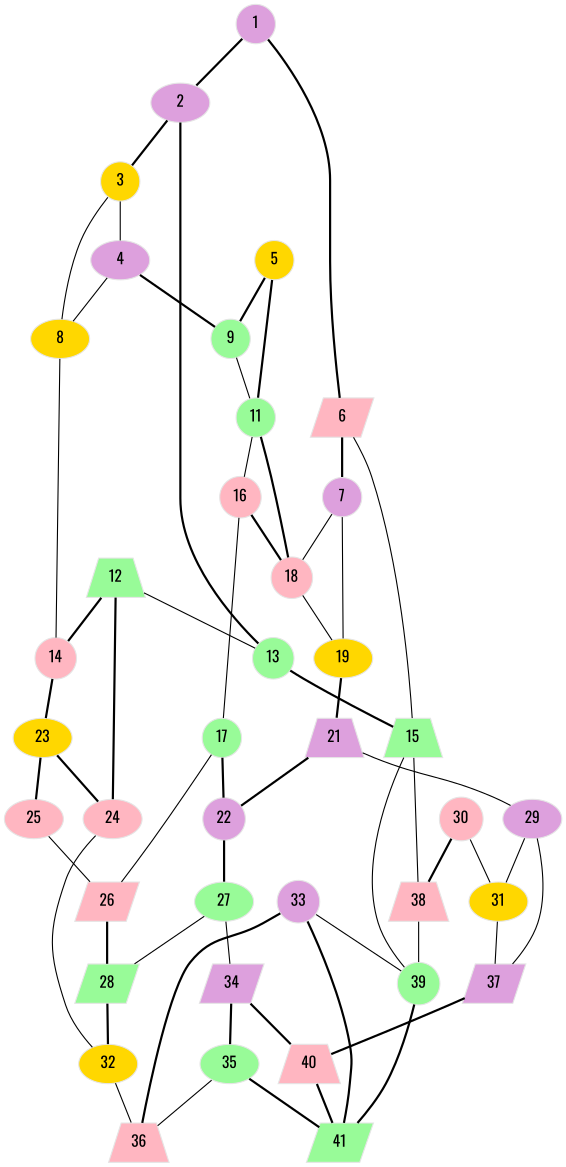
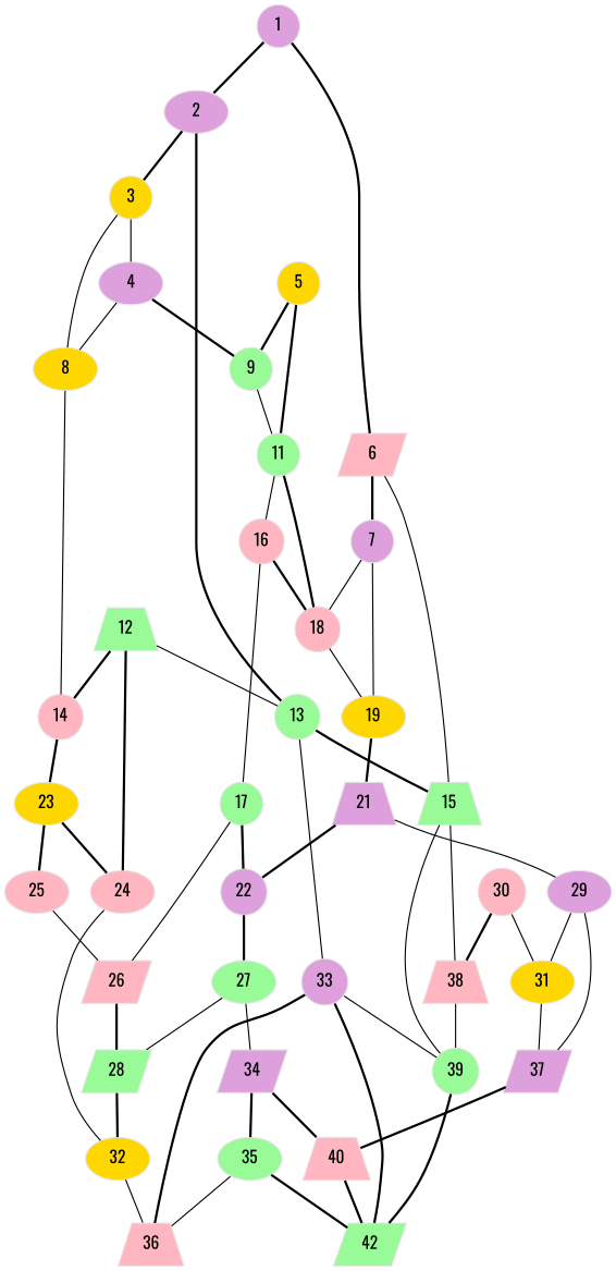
  graph {
    fontname=Oswald
    node [color=gray90 fillcolor=lightpink fontname=Oswald shape=circle style=filled]
    edge [fontname=Oswald style=bold weight=1.0]
    2 [fillcolor=plum shape=ellipse]
    1 [fillcolor=plum]
    6 [shape=parallelogram]
    3 [fillcolor=gold]
    13 [fillcolor=palegreen]
    7 [fillcolor=plum]
    15 [fillcolor=palegreen shape=trapezium]
    4 [fillcolor=plum shape=ellipse]
    8 [fillcolor=gold shape=ellipse]
    33 [fillcolor=plum]
    9 [fillcolor=palegreen]
    14
    11 [fillcolor=palegreen]
    5 [fillcolor=gold]
    18
    16
    19 [fillcolor=gold shape=ellipse]
    38 [shape=trapezium]
    39 [fillcolor=palegreen]
    21 [fillcolor=plum shape=trapezium]
    23 [fillcolor=gold shape=ellipse]
    17 [fillcolor=palegreen]
    12 [fillcolor=palegreen shape=trapezium]
    24 [shape=ellipse]
    32 [fillcolor=gold shape=ellipse]
    36 [shape=trapezium]
-   41 [fillcolor=palegreen shape=parallelogram]
+   41 [fillcolor=palegreen shape=parallelogram label=42]
    25 [shape=ellipse]
    22 [fillcolor=plum]
    26 [shape=parallelogram]
    27 [fillcolor=palegreen shape=ellipse]
    28 [fillcolor=palegreen shape=parallelogram]
    29 [fillcolor=plum shape=ellipse]
    30
    31 [fillcolor=gold shape=ellipse]
    37 [fillcolor=plum shape=parallelogram]
    34 [fillcolor=plum shape=parallelogram]
    35 [fillcolor=palegreen shape=ellipse]
    40 [shape=trapezium]
    2 -- 3
    2 -- 13
    1 -- 2
    1 -- 6
    6 -- 7
    6 -- 15 [style=solid]
    3 -- 4 [style=solid]
    3 -- 8 [style=solid]
    13 -- 15
+   13 -- 33 [style=solid]
    7 -- 18 [style=solid]
    7 -- 19 [style=solid]
    15 -- 38 [style=solid]
    15 -- 39 [style=solid]
    4 -- 8 [style=solid]
    4 -- 9
    8 -- 14 [style=solid]
    33 -- 39 [style=solid]
    33 -- 36
    33 -- 41
    9 -- 11 [style=solid]
    14 -- 23
    11 -- 18
    11 -- 16 [style=solid]
    5 -- 9
    5 -- 11
    18 -- 19 [style=solid]
    16 -- 18
    16 -- 17 [style=solid]
    19 -- 21
    38 -- 39 [style=solid]
    39 -- 41
    21 -- 22
    21 -- 29 [style=solid]
    23 -- 24
    23 -- 25 [weight=2.0]
    17 -- 22
    17 -- 26 [style=solid]
    12 -- 13 [style=solid]
    12 -- 14
    12 -- 24
    24 -- 32 [style=solid]
    32 -- 36 [style=solid weight=2.0]
    25 -- 26 [style=solid weight=2.0]
    22 -- 27
    26 -- 28
    27 -- 28 [style=solid]
    27 -- 34 [style=solid]
    28 -- 32
    29 -- 31 [style=solid]
    29 -- 37 [style=solid]
    30 -- 38 [weight=2.0]
    30 -- 31 [style=solid]
    31 -- 37 [style=solid]
    37 -- 40 [weight=2.0]
    34 -- 35
    34 -- 40
    35 -- 36 [style=solid]
    35 -- 41
    40 -- 41
  }
